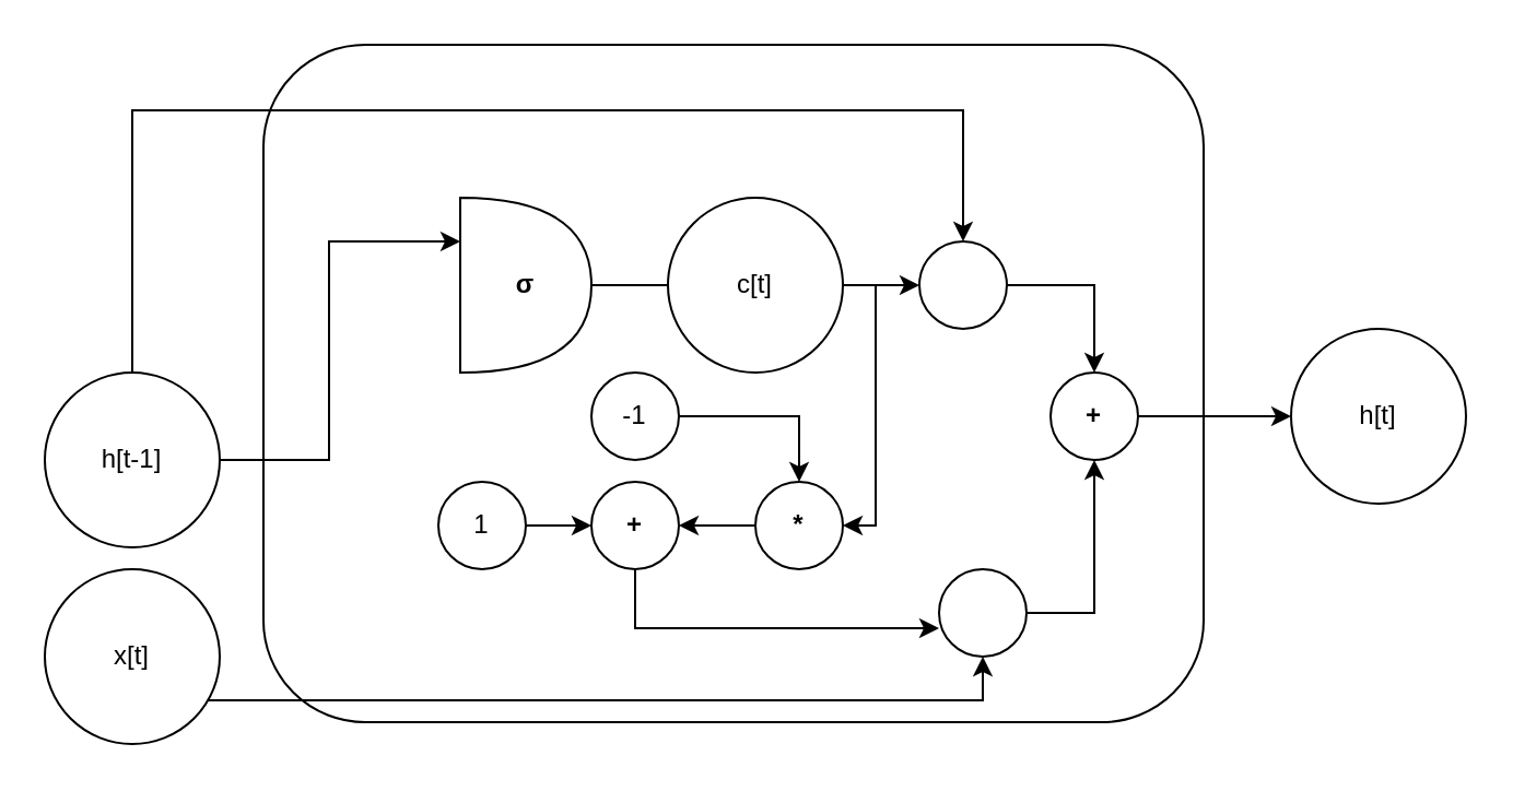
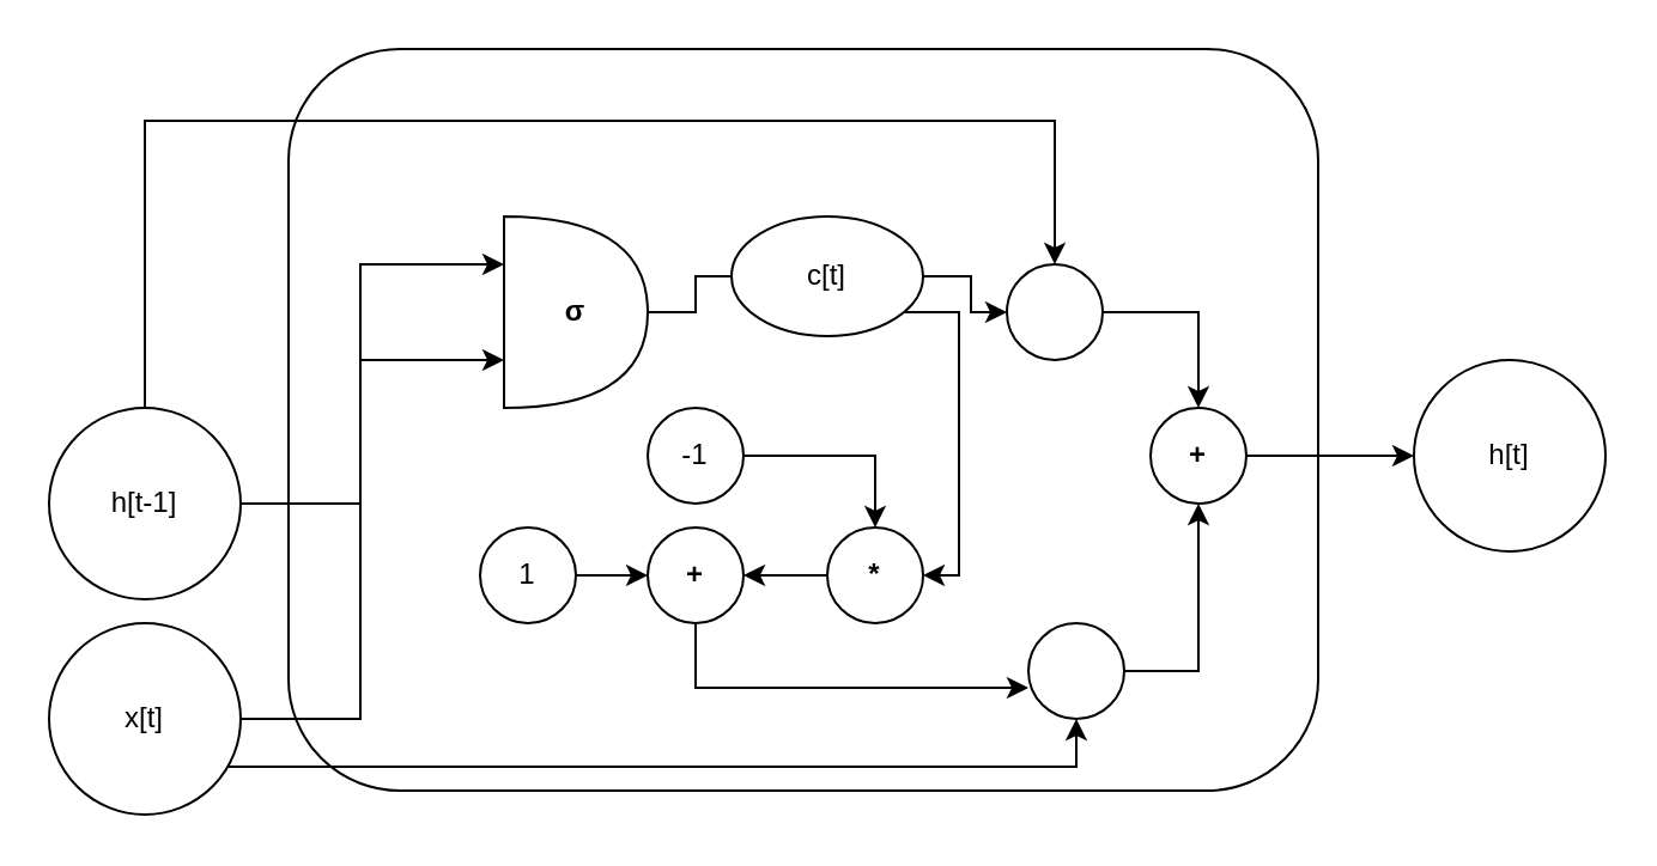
  <mxCell id="0" />
  <mxCell id="1" parent="0" />
  <mxCell id="2" value="" style="rounded=1;whiteSpace=wrap;html=1;fillColor=none;strokeColor=default;sketch=0;shadow=0;glass=0;" vertex="1" parent="1"><mxGeometry x="120" y="20" width="430" height="310" as="geometry" /></mxCell>
  <mxCell id="3" style="edgeStyle=orthogonalEdgeStyle;rounded=0;orthogonalLoop=1;jettySize=auto;html=1;entryX=0;entryY=0.25;entryDx=0;entryDy=0;entryPerimeter=0;" edge="1" parent="1" source="5" target="10"><mxGeometry relative="1" as="geometry"><Array as="points"><mxPoint x="150" y="210" /><mxPoint x="150" y="110" /></Array></mxGeometry></mxCell>
  <mxCell id="4" style="edgeStyle=orthogonalEdgeStyle;rounded=0;orthogonalLoop=1;jettySize=auto;html=1;entryX=0.5;entryY=0;entryDx=0;entryDy=0;fontSize=13;" edge="1" parent="1" source="5" target="15"><mxGeometry relative="1" as="geometry"><Array as="points"><mxPoint x="60" y="50" /><mxPoint x="440" y="50" /></Array></mxGeometry></mxCell>
  <mxCell id="5" value="h[t-1]" style="ellipse;whiteSpace=wrap;html=1;aspect=fixed;fillColor=none;" vertex="1" parent="1"><mxGeometry x="20" y="170" width="80" height="80" as="geometry" /></mxCell>
+ <mxCell id="6" style="edgeStyle=orthogonalEdgeStyle;rounded=0;orthogonalLoop=1;jettySize=auto;html=1;entryX=0;entryY=0.75;entryDx=0;entryDy=0;entryPerimeter=0;" edge="1" parent="1" source="8" target="10"><mxGeometry relative="1" as="geometry"><Array as="points"><mxPoint x="150" y="300" /><mxPoint x="150" y="150" /></Array></mxGeometry></mxCell>
  <mxCell id="7" style="edgeStyle=orthogonalEdgeStyle;rounded=0;orthogonalLoop=1;jettySize=auto;html=1;entryX=0.5;entryY=1;entryDx=0;entryDy=0;fontSize=13;" edge="1" parent="1" source="8" target="26"><mxGeometry relative="1" as="geometry"><Array as="points"><mxPoint x="449" y="320" /></Array></mxGeometry></mxCell>
  <mxCell id="8" value="x[t]" style="ellipse;whiteSpace=wrap;html=1;aspect=fixed;fillColor=none;" vertex="1" parent="1"><mxGeometry x="20" y="260" width="80" height="80" as="geometry" /></mxCell>
  <mxCell id="9" style="edgeStyle=orthogonalEdgeStyle;rounded=0;orthogonalLoop=1;jettySize=auto;html=1;endArrow=none;" edge="1" parent="1" source="10" target="13"><mxGeometry relative="1" as="geometry" /></mxCell>
  <mxCell id="10" value="&lt;b&gt;σ&lt;/b&gt;" style="shape=or;whiteSpace=wrap;html=1;fillColor=none;" vertex="1" parent="1"><mxGeometry x="210" y="90" width="60" height="80" as="geometry" /></mxCell>
  <mxCell id="11" style="edgeStyle=orthogonalEdgeStyle;rounded=0;orthogonalLoop=1;jettySize=auto;html=1;entryX=0;entryY=0.5;entryDx=0;entryDy=0;" edge="1" parent="1" source="13" target="15"><mxGeometry relative="1" as="geometry"><mxPoint x="420" y="130" as="targetPoint" /></mxGeometry></mxCell>
  <mxCell id="12" style="edgeStyle=orthogonalEdgeStyle;rounded=0;orthogonalLoop=1;jettySize=auto;html=1;fontSize=13;entryX=1;entryY=0.5;entryDx=0;entryDy=0;" edge="1" parent="1" source="13" target="18"><mxGeometry relative="1" as="geometry"><Array as="points"><mxPoint x="400" y="130" /><mxPoint x="400" y="240" /></Array></mxGeometry></mxCell>
- <mxCell id="13" value="c[t]" style="ellipse;whiteSpace=wrap;html=1;aspect=fixed;fillColor=none;" vertex="1" parent="1"><mxGeometry x="305" y="90" width="80" height="80" as="geometry" /></mxCell>
+ <mxCell id="13" value="c[t]" style="ellipse;whiteSpace=wrap;html=1;aspect=fixed;fillColor=none;" vertex="1" parent="1"><mxGeometry x="305" y="90" width="80" height="50" as="geometry" /></mxCell>
  <mxCell id="14" style="edgeStyle=orthogonalEdgeStyle;rounded=0;orthogonalLoop=1;jettySize=auto;html=1;entryX=0.5;entryY=0;entryDx=0;entryDy=0;fontSize=13;" edge="1" parent="1" source="15" target="29"><mxGeometry relative="1" as="geometry" /></mxCell>
  <mxCell id="15" value="" style="ellipse;whiteSpace=wrap;html=1;aspect=fixed;fillColor=none;" vertex="1" parent="1"><mxGeometry x="420" y="110" width="40" height="40" as="geometry" /></mxCell>
  <mxCell id="16" value="" style="shape=image;html=1;verticalAlign=top;verticalLabelPosition=bottom;labelBackgroundColor=#ffffff;imageAspect=0;aspect=fixed;image=https://cdn2.iconfinder.com/data/icons/font-awesome/1792/dot-circle-o-128.png;fontSize=13;fillColor=none;" vertex="1" parent="1"><mxGeometry x="429" y="119" width="22" height="22" as="geometry" /></mxCell>
  <mxCell id="17" style="edgeStyle=orthogonalEdgeStyle;rounded=0;orthogonalLoop=1;jettySize=auto;html=1;exitX=0;exitY=0.5;exitDx=0;exitDy=0;entryX=1;entryY=0.5;entryDx=0;entryDy=0;fontSize=13;" edge="1" parent="1" source="18" target="20"><mxGeometry relative="1" as="geometry" /></mxCell>
  <mxCell id="18" value="&lt;b&gt;*&lt;/b&gt;" style="ellipse;whiteSpace=wrap;html=1;aspect=fixed;fillColor=none;" vertex="1" parent="1"><mxGeometry x="345" y="220" width="40" height="40" as="geometry" /></mxCell>
  <mxCell id="19" style="edgeStyle=orthogonalEdgeStyle;rounded=0;orthogonalLoop=1;jettySize=auto;html=1;entryX=0;entryY=0.675;entryDx=0;entryDy=0;entryPerimeter=0;fontSize=13;" edge="1" parent="1" source="20" target="26"><mxGeometry relative="1" as="geometry"><Array as="points"><mxPoint x="290" y="287" /></Array></mxGeometry></mxCell>
  <mxCell id="20" value="&lt;b&gt;+&lt;/b&gt;" style="ellipse;whiteSpace=wrap;html=1;aspect=fixed;fillColor=none;" vertex="1" parent="1"><mxGeometry x="270" y="220" width="40" height="40" as="geometry" /></mxCell>
  <mxCell id="21" style="edgeStyle=orthogonalEdgeStyle;rounded=0;orthogonalLoop=1;jettySize=auto;html=1;fontSize=13;" edge="1" parent="1" source="22" target="20"><mxGeometry relative="1" as="geometry" /></mxCell>
  <mxCell id="22" value="1" style="ellipse;whiteSpace=wrap;html=1;aspect=fixed;fillColor=none;" vertex="1" parent="1"><mxGeometry x="200" y="220" width="40" height="40" as="geometry" /></mxCell>
  <mxCell id="23" style="edgeStyle=orthogonalEdgeStyle;rounded=0;orthogonalLoop=1;jettySize=auto;html=1;fontSize=13;" edge="1" parent="1" source="24" target="18"><mxGeometry relative="1" as="geometry" /></mxCell>
  <mxCell id="24" value="-1" style="ellipse;whiteSpace=wrap;html=1;aspect=fixed;fillColor=none;" vertex="1" parent="1"><mxGeometry x="270" y="170" width="40" height="40" as="geometry" /></mxCell>
  <mxCell id="25" style="edgeStyle=orthogonalEdgeStyle;rounded=0;orthogonalLoop=1;jettySize=auto;html=1;entryX=0.5;entryY=1;entryDx=0;entryDy=0;fontSize=13;" edge="1" parent="1" source="26" target="29"><mxGeometry relative="1" as="geometry" /></mxCell>
  <mxCell id="26" value="" style="ellipse;whiteSpace=wrap;html=1;aspect=fixed;fillColor=none;" vertex="1" parent="1"><mxGeometry x="429" y="260" width="40" height="40" as="geometry" /></mxCell>
  <mxCell id="27" value="" style="shape=image;html=1;verticalAlign=top;verticalLabelPosition=bottom;labelBackgroundColor=#ffffff;imageAspect=0;aspect=fixed;image=https://cdn2.iconfinder.com/data/icons/font-awesome/1792/dot-circle-o-128.png;fontSize=13;fillColor=none;" vertex="1" parent="1"><mxGeometry x="438" y="269" width="22" height="22" as="geometry" /></mxCell>
  <mxCell id="28" style="edgeStyle=orthogonalEdgeStyle;rounded=0;orthogonalLoop=1;jettySize=auto;html=1;fontSize=13;entryX=0;entryY=0.5;entryDx=0;entryDy=0;" edge="1" parent="1" source="29" target="30"><mxGeometry relative="1" as="geometry"><mxPoint x="590" y="190" as="targetPoint" /></mxGeometry></mxCell>
  <mxCell id="29" value="&lt;b&gt;+&lt;/b&gt;" style="ellipse;whiteSpace=wrap;html=1;aspect=fixed;fillColor=none;" vertex="1" parent="1"><mxGeometry x="480" y="170" width="40" height="40" as="geometry" /></mxCell>
  <mxCell id="30" value="h[t]" style="ellipse;whiteSpace=wrap;html=1;aspect=fixed;fillColor=none;" vertex="1" parent="1"><mxGeometry x="590" y="150" width="80" height="80" as="geometry" /></mxCell>
